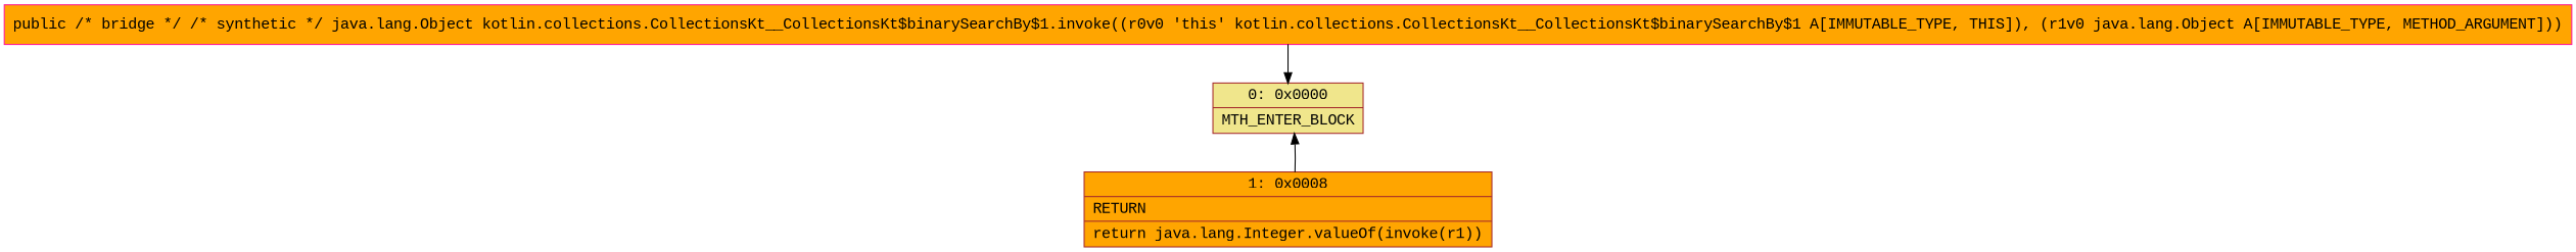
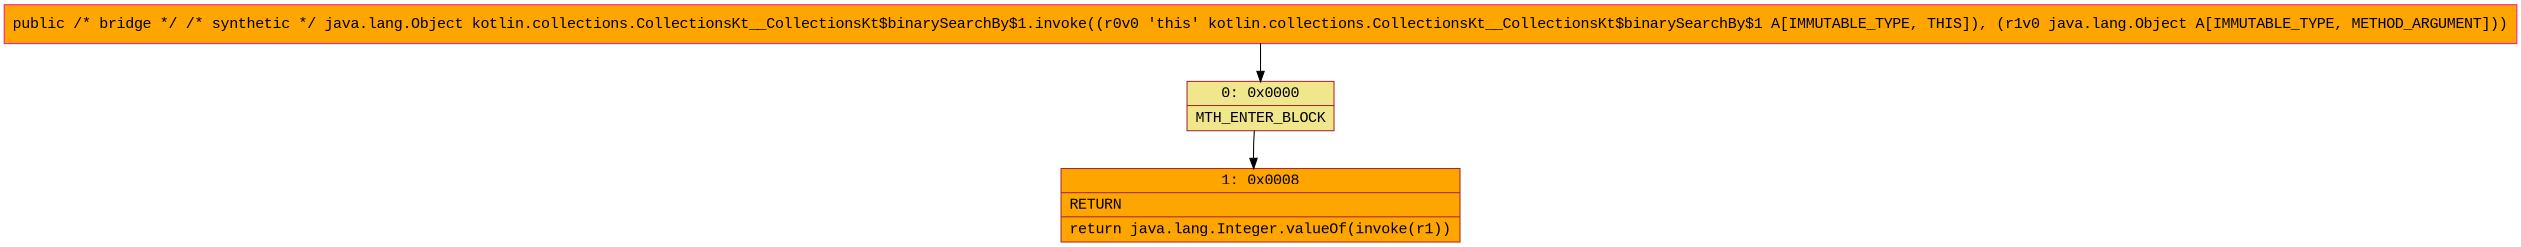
  digraph {
    fontname="Liberation Mono"
    node [shape=record style=filled fillcolor=orange color=brown fontname="Liberation Mono"]
    edge [style=solid fontname="Liberation Mono"]
    n1 [label="{0\:\ 0x0000|MTH_ENTER_BLOCK\l}" fillcolor=khaki]
    n2 [label="{1\:\ 0x0008|RETURN\l|return java.lang.Integer.valueOf(invoke(r1))\l}"]
    n3 [label="{public \/* bridge *\/ \/* synthetic *\/ java.lang.Object kotlin.collections.CollectionsKt__CollectionsKt$binarySearchBy$1.invoke((r0v0 'this' kotlin.collections.CollectionsKt__CollectionsKt$binarySearchBy$1 A[IMMUTABLE_TYPE, THIS]), (r1v0 java.lang.Object A[IMMUTABLE_TYPE, METHOD_ARGUMENT])) }" color=deeppink]
-   n2 -> n1
+   n1 -> n2
    n3 -> n1
  }
